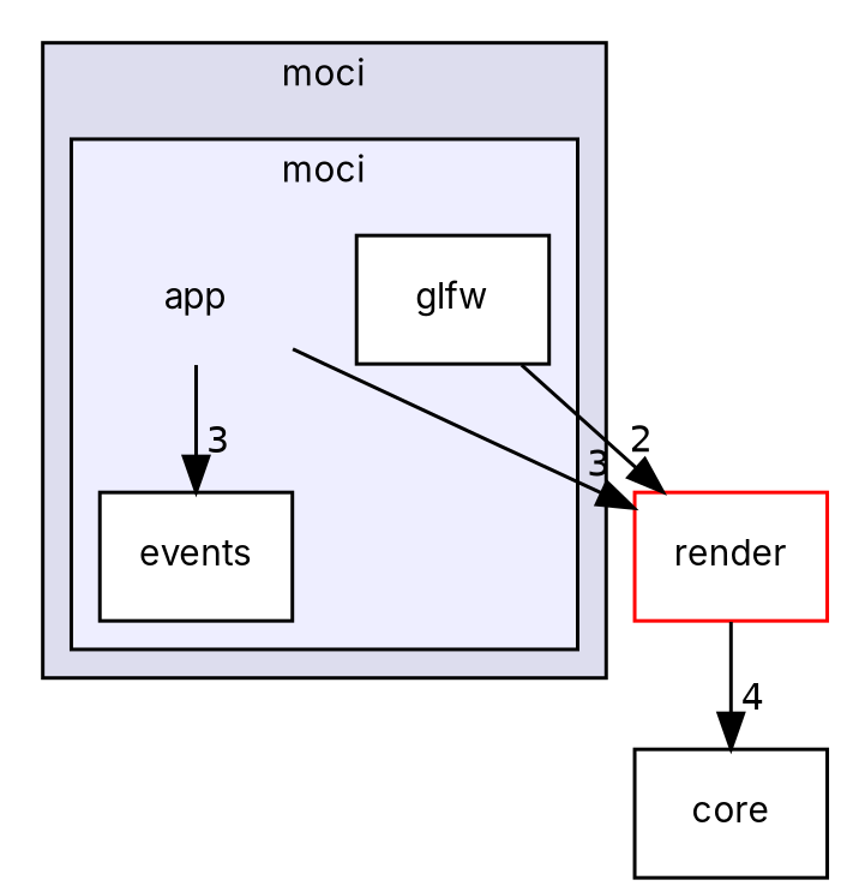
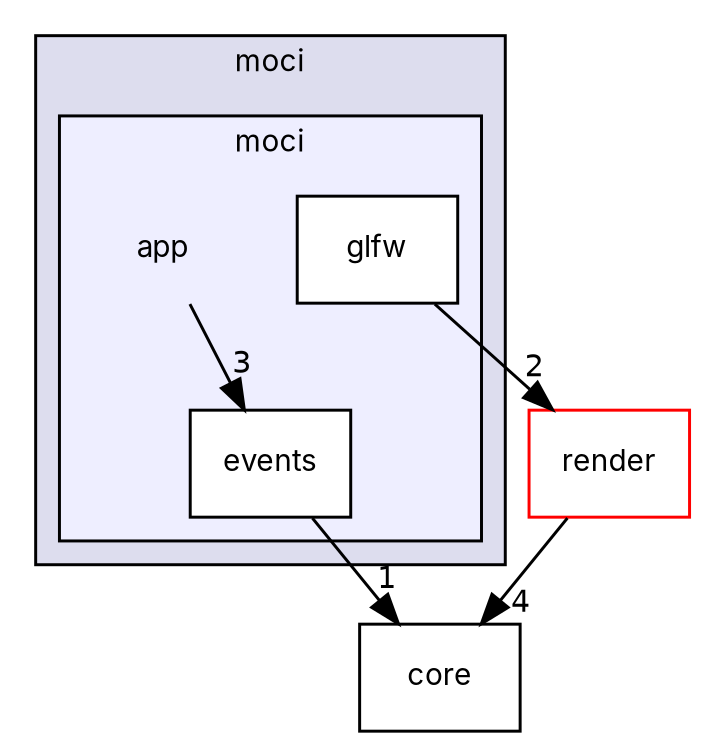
  digraph {
    compound=true
    fontname=Inter
    node [fontname=Inter fontsize=10 shape=box fillcolor=white style=filled]
    edge [headlabel=3 labeldistance=1.5 labelfontname=Helvetica labelfontsize=10 fontname=Inter]
    n1 [label=app shape=plaintext fillcolor="" style=""]
    n2 [color=black label=events]
    n3 [color=black label=glfw]
    n4 [color=red label=render]
    n5 [label=core fillcolor="" style=""]
    subgraph cluster_1 {
      bgcolor="#ddddee"
      fontsize=10
      label=moci
      pencolor=black
      subgraph cluster_2 {
        bgcolor="#eeeeff"
        fontsize=10
        pencolor=black
        n1
        n2
        n3
      }
    }
    n1 -> n2
-   n1 -> n4
+   n2 -> n5 [headlabel=1]
    n3 -> n4 [headlabel=2]
    n4 -> n5 [headlabel=4]
  }
